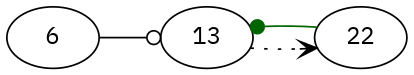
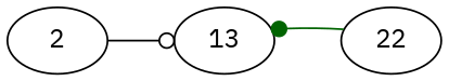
  strict digraph {
    fontname="IBM Plex Mono"
    rankdir=LR
    node [fontname="IBM Plex Mono"]
    edge [fontname="IBM Plex Mono" style=solid]
-   2 [entry=true label=6]
+   2 [entry=true]
    13
    n3 [label=22]
    2 -> 13 [arrowhead=odot]
-   13 -> n3 [arrowhead=vee style=dotted]
    n3 -> 13 [arrowhead=dot color=darkgreen cond=true]
  }
